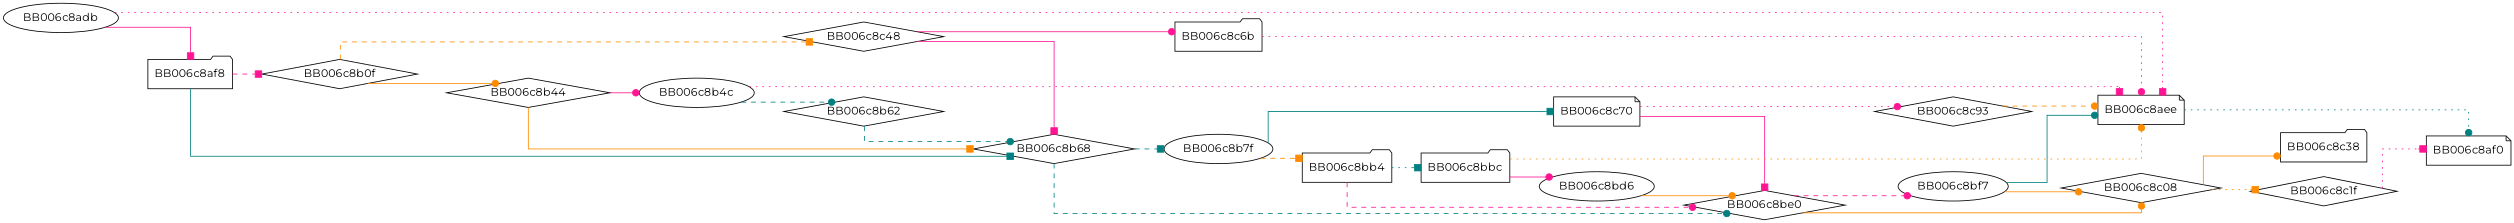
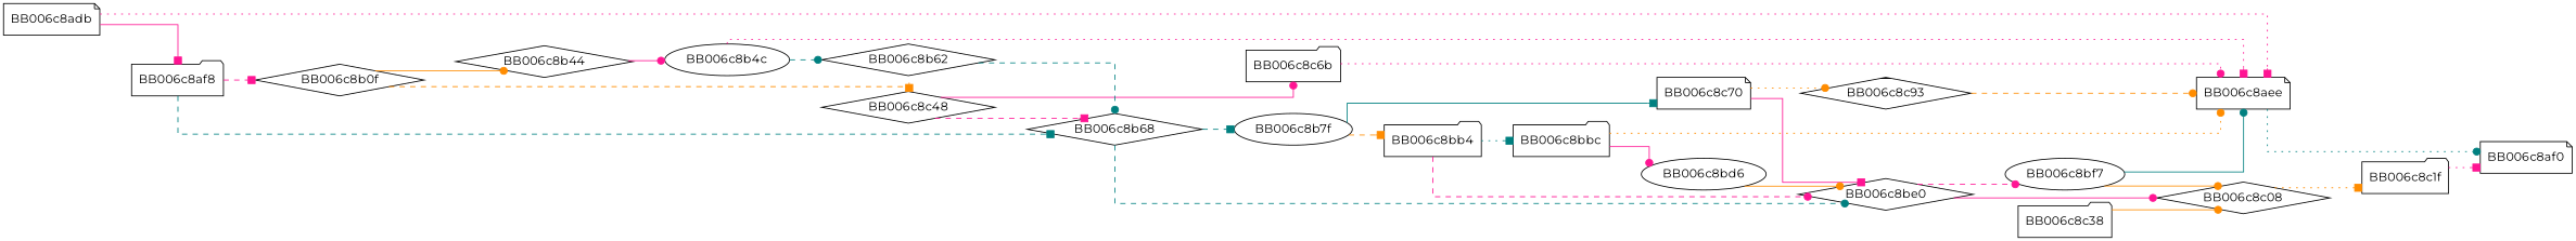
  digraph {
    fontname=Montserrat
    rankdir=LR
    splines=ortho
    node [fontname=Montserrat shape=diamond]
    edge [arrowhead=dot color=deeppink fontname=Montserrat style=solid]
    BB006c8c38 [shape=folder]
-   BB006c8adb [shape=ellipse]
+   BB006c8adb [shape=note]
    BB006c8af8 [shape=folder]
    BB006c8aee [shape=note]
    BB006c8b68
    BB006c8b0f
    BB006c8af0 [shape=note]
    BB006c8be0
    BB006c8b7f [shape=ellipse]
    BB006c8c48
    BB006c8b44
    BB006c8c08
    BB006c8bf7 [shape=ellipse]
    BB006c8c70 [shape=note]
    BB006c8bb4 [shape=folder]
    BB006c8c6b [shape=folder]
    BB006c8b4c [shape=ellipse]
    BB006c8b62
-   BB006c8c1f
+   BB006c8c1f [shape=folder]
    BB006c8c93
    BB006c8bbc [shape=folder]
    BB006c8bd6 [shape=ellipse]
    BB006c8adb -> BB006c8af8 [arrowhead=box]
    BB006c8adb -> BB006c8aee [arrowhead=box style=dotted]
-   BB006c8af8 -> BB006c8b68 [arrowhead=box color=teal]
+   BB006c8af8 -> BB006c8b68 [arrowhead=box color=teal style=dashed]
    BB006c8af8 -> BB006c8b0f [arrowhead=box style=dashed]
    BB006c8aee -> BB006c8af0 [color=teal style=dotted]
    BB006c8b68 -> BB006c8be0 [color=teal style=dashed]
    BB006c8b68 -> BB006c8b7f [arrowhead=box color=teal style=dashed]
    BB006c8b0f -> BB006c8c48 [arrowhead=box color=darkorange style=dashed]
    BB006c8b0f -> BB006c8b44 [color=darkorange]
-   BB006c8be0 -> BB006c8c08 [color=darkorange]
+   BB006c8be0 -> BB006c8c08
    BB006c8be0 -> BB006c8bf7 [style=dashed]
    BB006c8b7f -> BB006c8c70 [arrowhead=box color=teal]
    BB006c8b7f -> BB006c8bb4 [arrowhead=box color=darkorange style=dashed]
-   BB006c8c48 -> BB006c8b68 [arrowhead=box]
+   BB006c8c48 -> BB006c8b68 [arrowhead=box style=dashed]
    BB006c8c48 -> BB006c8c6b
-   BB006c8b44 -> BB006c8b68 [arrowhead=box color=darkorange]
    BB006c8b44 -> BB006c8b4c
-   BB006c8c08 -> BB006c8c38 [color=darkorange]
+   BB006c8c38 -> BB006c8c08 [color=darkorange]
    BB006c8c08 -> BB006c8c1f [arrowhead=box color=darkorange style=dotted]
    BB006c8bf7 -> BB006c8aee [color=teal]
    BB006c8bf7 -> BB006c8c08 [color=darkorange]
    BB006c8c70 -> BB006c8be0 [arrowhead=box]
-   BB006c8c70 -> BB006c8c93 [style=dotted]
+   BB006c8c70 -> BB006c8c93 [color=darkorange style=dotted]
    BB006c8bb4 -> BB006c8be0 [style=dashed]
    BB006c8bb4 -> BB006c8bbc [arrowhead=box color=teal style=dotted]
    BB006c8c6b -> BB006c8aee [style=dotted]
    BB006c8b4c -> BB006c8aee [arrowhead=box style=dotted]
    BB006c8b4c -> BB006c8b62 [color=teal style=dashed]
    BB006c8b62 -> BB006c8b68 [color=teal style=dashed]
    BB006c8c1f -> BB006c8af0 [arrowhead=box style=dotted]
    BB006c8c93 -> BB006c8aee [color=darkorange style=dashed]
    BB006c8bbc -> BB006c8aee [color=darkorange style=dotted]
    BB006c8bbc -> BB006c8bd6
    BB006c8bd6 -> BB006c8be0 [color=darkorange]
  }
